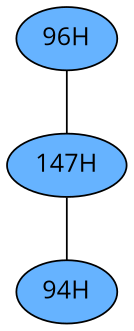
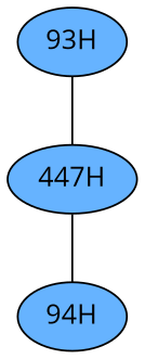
  graph {
    fontname="Open Sans"
    node [fillcolor="#66B3FF" fontname="Open Sans" style=radial]
    edge [fontname="Open Sans" penwidth=1]
-   "96H"
-   "147H"
+   "96H" [label="93H"]
+   "147H" [label="447H"]
    "94H"
    "96H" -- "147H"
    "147H" -- "94H"
  }
